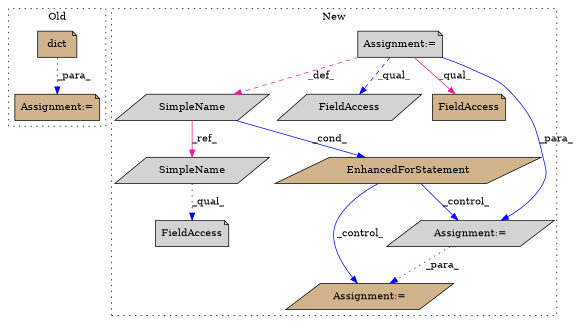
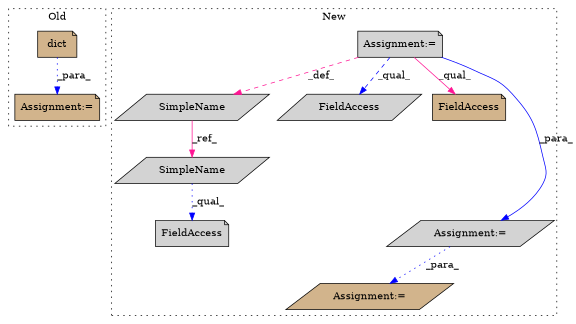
  digraph {
    node [a=7 l=1 s=2744 shape=parallelogram style=filled fillcolor=lightgrey]
    edge [color=blue style=solid]
    n1 [a=32 l="21,-10" label=dict s="1510,1663" shape=note fillcolor=tan]
    n2 [label="Assignment:=" s=1480 shape=note fillcolor=tan]
-   n3 [a=70 l="57,2" label=EnhancedForStatement s="2457,2534" fillcolor=tan]
    n4 [l="53,2" label="Assignment:=" s="1992,2072" shape=note]
    n5 [label="Assignment:=" s=3139 fillcolor=tan]
    n6 [a=42 l=4 label=SimpleName s=2518]
    n7 [a=22 l=23 label=FieldAccess s=2254]
    n8 [a=22 l=14 label=FieldAccess shape=note]
    n9 [a=22 l=11 label=FieldAccess s=2436 shape=note fillcolor=tan]
    n10 [label="Assignment:=" s=2557]
    n11 [a=42 l=4 label=SimpleName]
    subgraph cluster_1 {
      label=Old
      style=dotted
      n1
      n2
    }
    subgraph cluster_2 {
      label=New
      style=dotted
-     n3
      n4
      n5
      n6
      n7
      n8
      n9
      n10
      n11
    }
    n1 -> n2 [label=_para_ style=dotted]
-   n3 -> n5 [label=_control_]
-   n3 -> n10 [label=_control_]
    n4 -> n6 [label=_def_ color=deeppink style=dashed]
    n4 -> n7 [label=_qual_ style=dashed]
    n4 -> n9 [label=_qual_ color=deeppink]
    n4 -> n10 [label=_para_]
-   n6 -> n3 [label=_cond_]
    n6 -> n11 [label=_ref_ color=deeppink]
    n10 -> n5 [label=_para_ style=dotted]
    n11 -> n8 [label=_qual_ style=dotted]
  }
